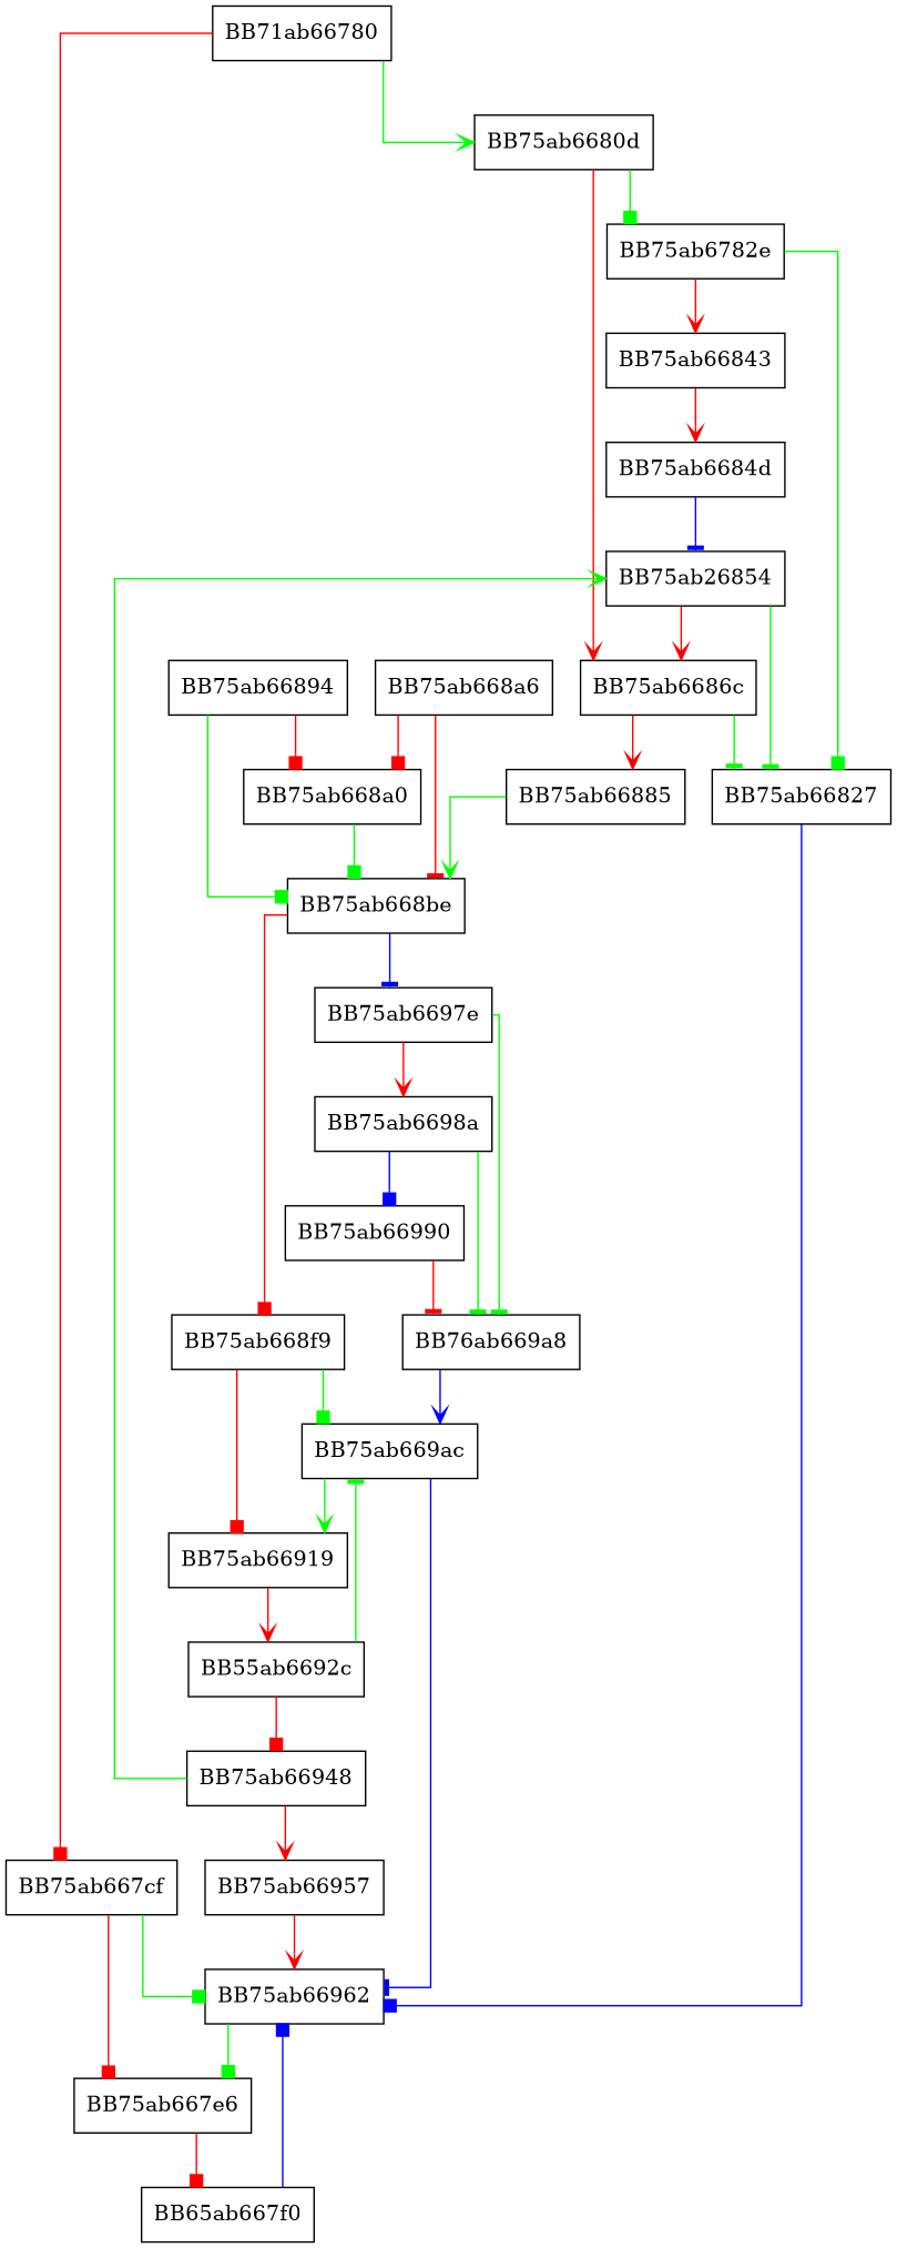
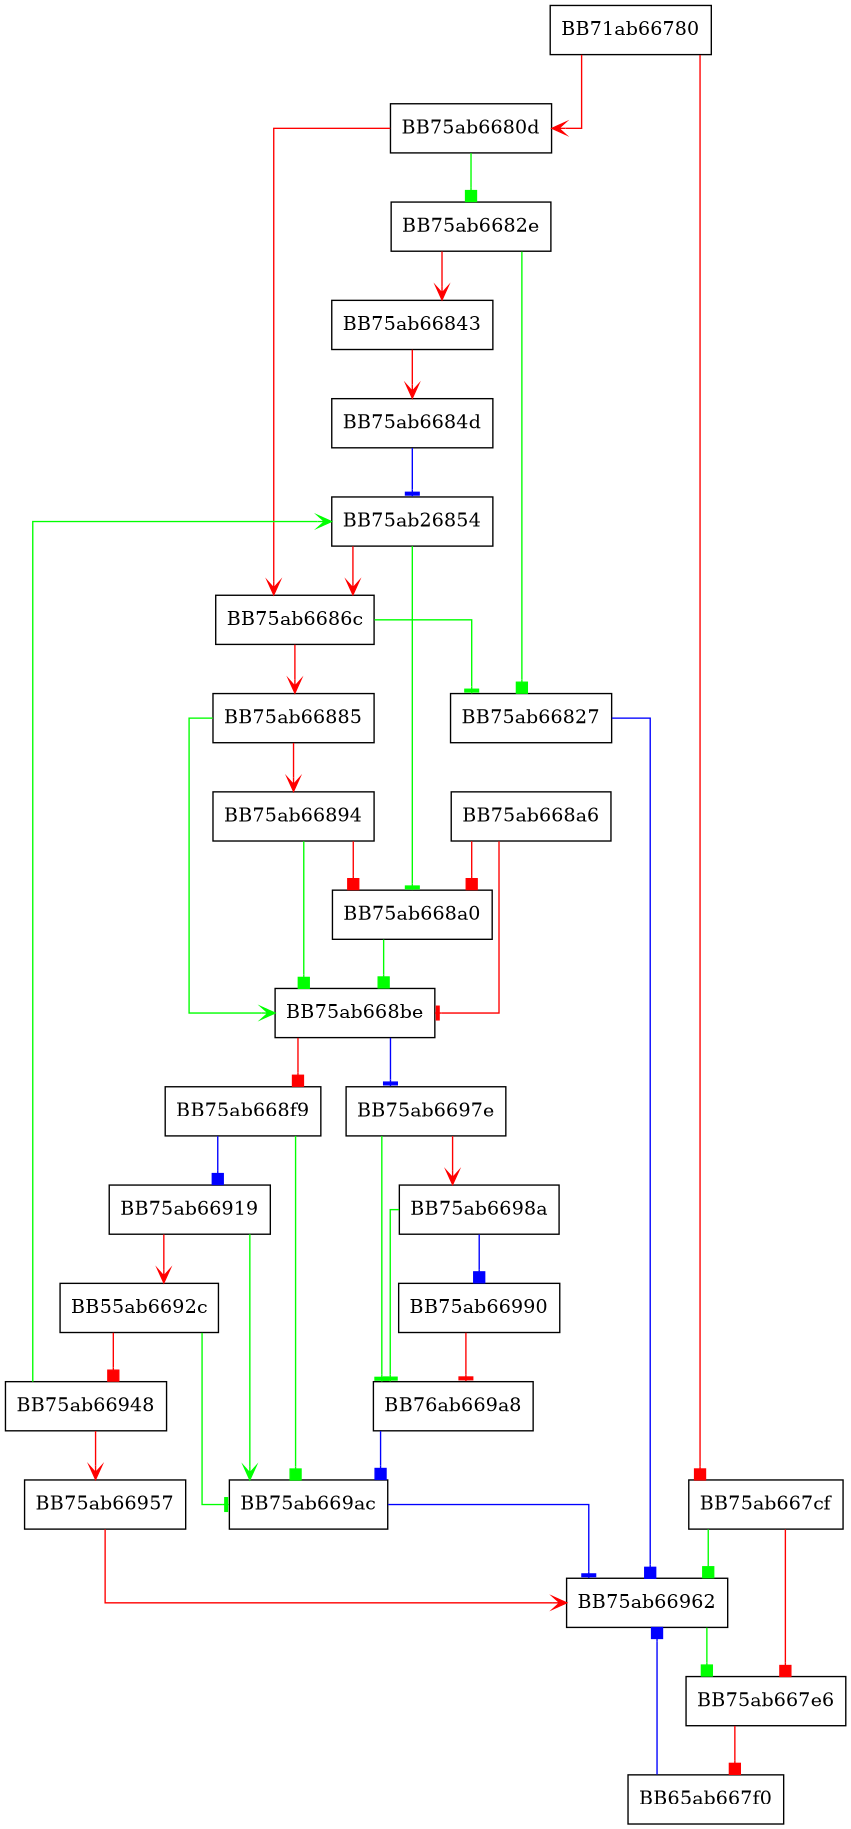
  digraph {
    splines=ortho
    node [shape=box]
    edge [arrowhead=box color=red]
    n1 [label=BB71ab66780]
    BB75ab6680d
    BB75ab667cf
-   BB75ab6682e [label=BB75ab6782e]
+   BB75ab6682e
    BB75ab6686c
    BB75ab66962
    BB75ab667e6
    BB75ab66827
    BB75ab66843
    n10 [label=BB65ab667f0]
    BB75ab6684d
    BB75ab66957
    n13 [label=BB75ab26854]
    n14 [label=BB75ab66885]
    BB75ab668be
    BB75ab66894
    BB75ab6697e
    BB75ab668f9
    BB75ab668a0
    n20 [label=BB76ab669a8]
    BB75ab6698a
    BB75ab669ac
    BB75ab66919
    BB75ab668a6
    BB75ab66990
    n26 [label=BB55ab6692c]
    BB75ab66948
-   n1 -> BB75ab6680d [arrowhead=vee color=green]
+   n1 -> BB75ab6680d [arrowhead=vee]
    n1 -> BB75ab667cf
    BB75ab6680d -> BB75ab6682e [color=green]
    BB75ab6680d -> BB75ab6686c [arrowhead=vee]
    BB75ab667cf -> BB75ab66962 [color=green]
    BB75ab667cf -> BB75ab667e6
    BB75ab6682e -> BB75ab66827 [color=green]
    BB75ab6682e -> BB75ab66843 [arrowhead=vee]
    BB75ab6686c -> BB75ab66827 [arrowhead=tee color=green]
    BB75ab6686c -> n14 [arrowhead=vee]
    BB75ab66962 -> BB75ab667e6 [color=green]
    BB75ab667e6 -> n10
    BB75ab66827 -> BB75ab66962 [color=blue]
    BB75ab66843 -> BB75ab6684d [arrowhead=vee]
    n10 -> BB75ab66962 [color=blue]
    BB75ab6684d -> n13 [arrowhead=tee color=blue]
    BB75ab66957 -> BB75ab66962 [arrowhead=vee]
    n13 -> BB75ab6686c [arrowhead=vee]
-   n13 -> BB75ab66827 [arrowhead=tee color=green]
+   n13 -> BB75ab668a0 [arrowhead=tee color=green]
    n14 -> BB75ab668be [arrowhead=vee color=green]
+   n14 -> BB75ab66894 [arrowhead=vee]
    BB75ab668be -> BB75ab6697e [arrowhead=tee color=blue]
    BB75ab668be -> BB75ab668f9
    BB75ab66894 -> BB75ab668be [color=green]
    BB75ab66894 -> BB75ab668a0
    BB75ab6697e -> n20 [arrowhead=tee color=green]
    BB75ab6697e -> BB75ab6698a [arrowhead=vee]
    BB75ab668f9 -> BB75ab669ac [color=green]
-   BB75ab668f9 -> BB75ab66919
+   BB75ab668f9 -> BB75ab66919 [color=blue]
    BB75ab668a0 -> BB75ab668be [color=green]
-   n20 -> BB75ab669ac [arrowhead=vee color=blue]
+   n20 -> BB75ab669ac [color=blue]
    BB75ab6698a -> n20 [arrowhead=tee color=green]
    BB75ab6698a -> BB75ab66990 [color=blue]
    BB75ab669ac -> BB75ab66962 [arrowhead=tee color=blue]
-   BB75ab669ac -> BB75ab66919 [arrowhead=vee color=green]
+   BB75ab66919 -> BB75ab669ac [arrowhead=vee color=green]
    BB75ab66919 -> n26 [arrowhead=vee]
    BB75ab668a6 -> BB75ab668be [arrowhead=tee]
    BB75ab668a6 -> BB75ab668a0
    BB75ab66990 -> n20 [arrowhead=tee]
    n26 -> BB75ab669ac [arrowhead=tee color=green]
    n26 -> BB75ab66948
    BB75ab66948 -> BB75ab66957 [arrowhead=vee]
    BB75ab66948 -> n13 [arrowhead=vee color=green]
  }
